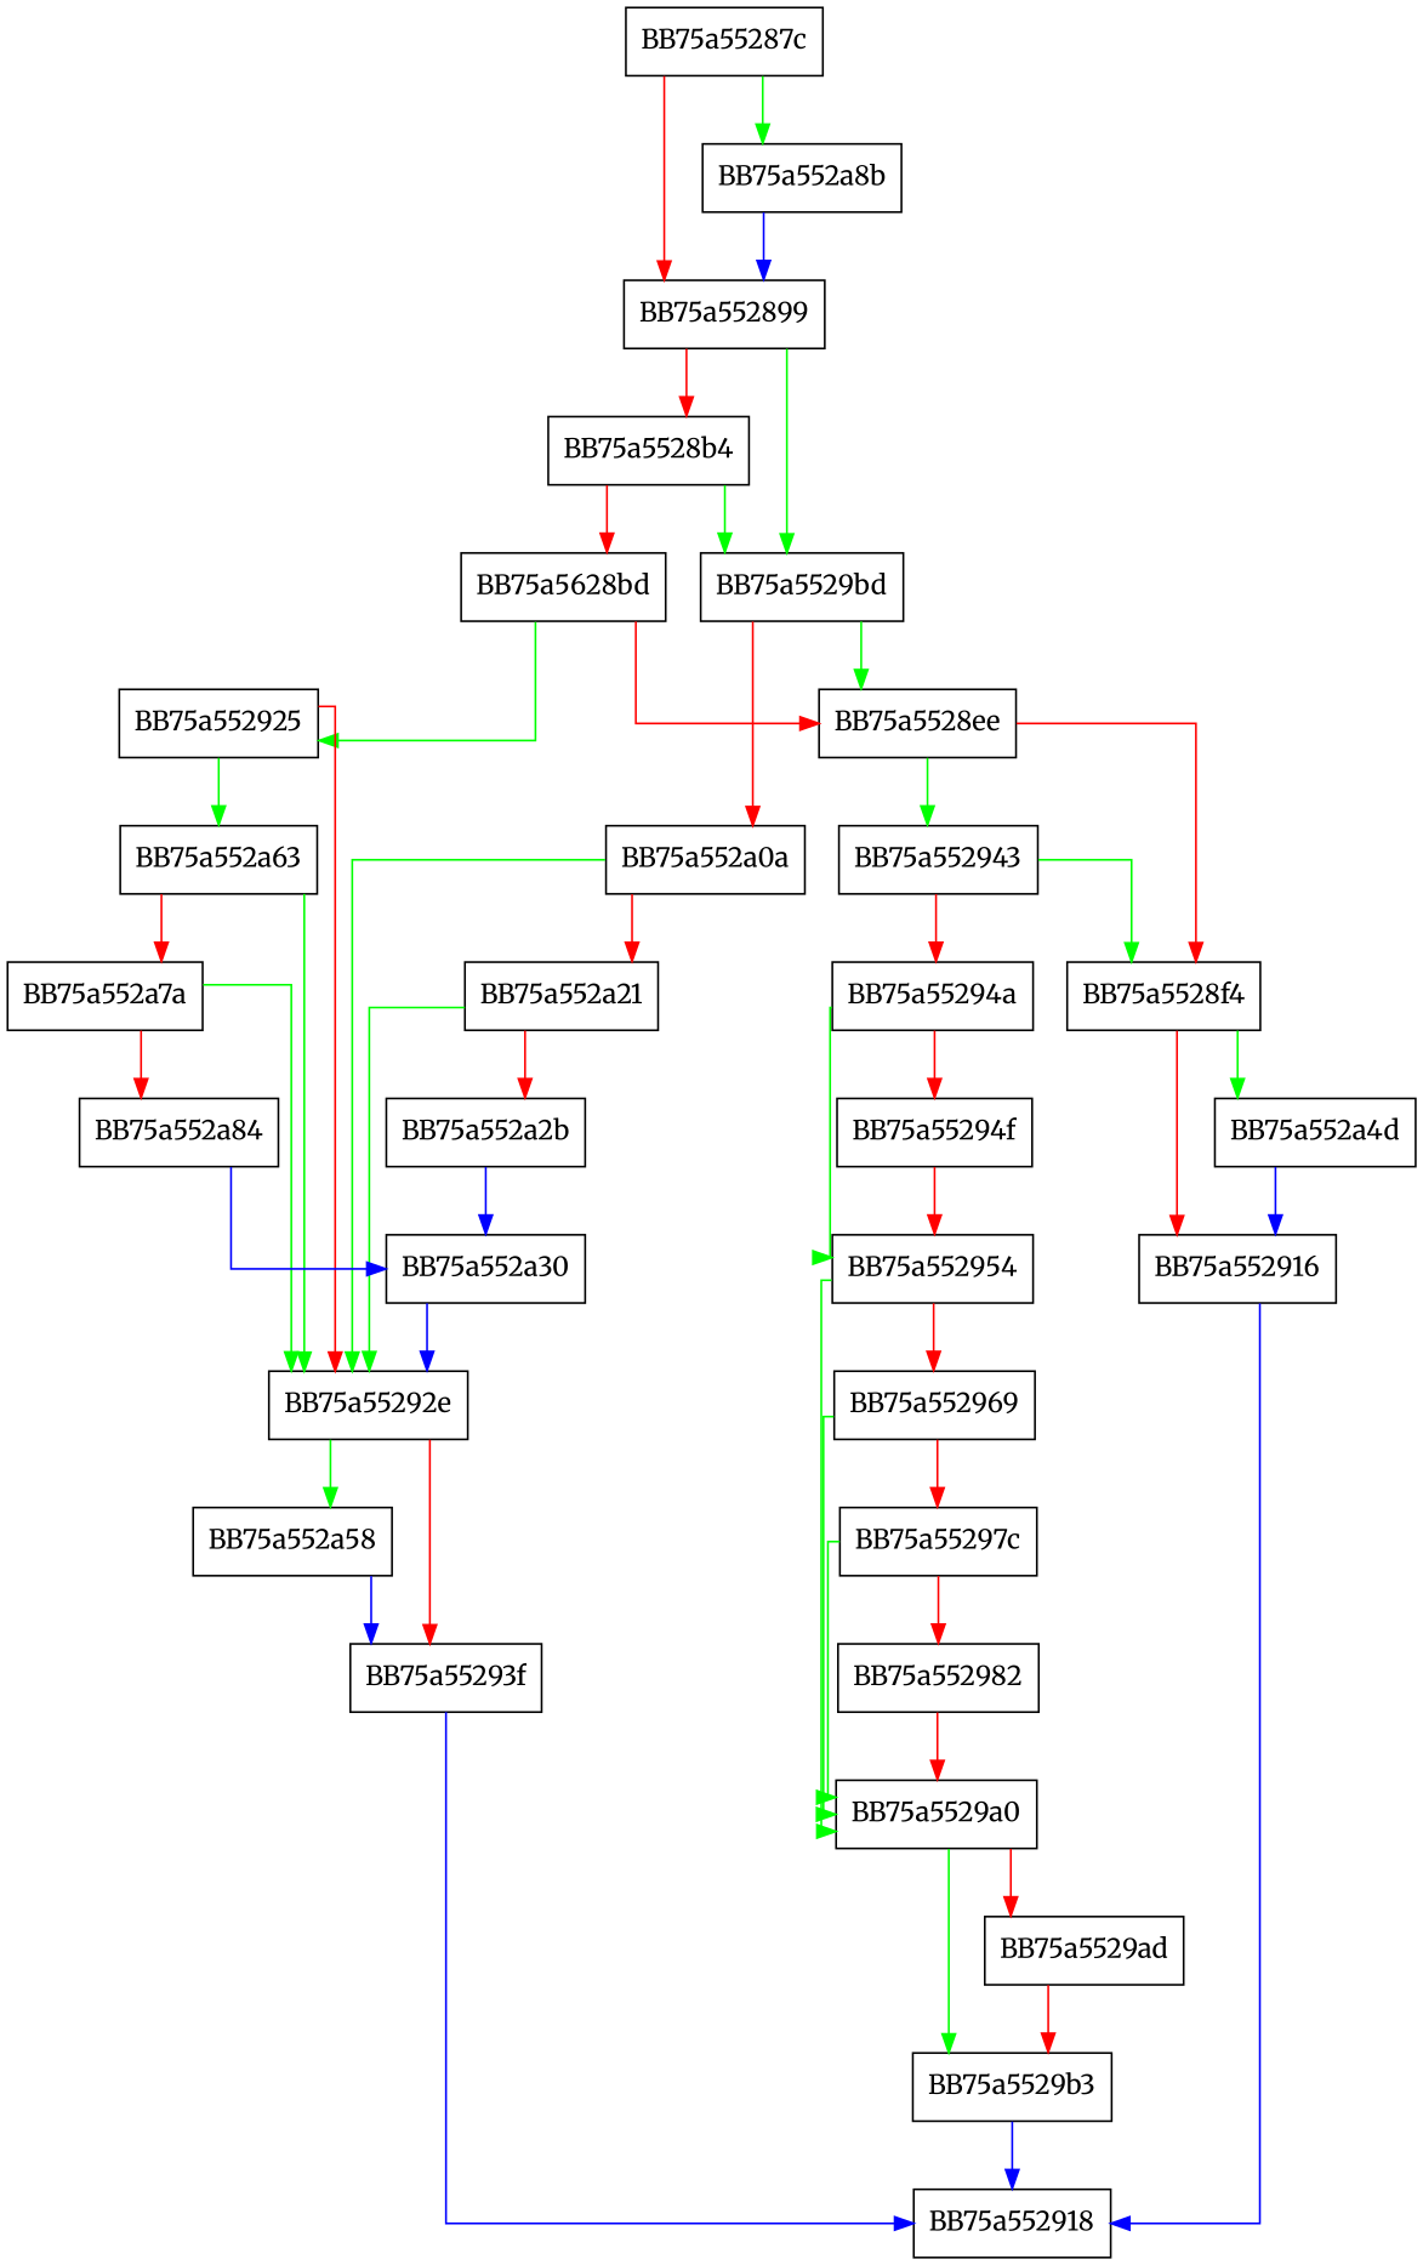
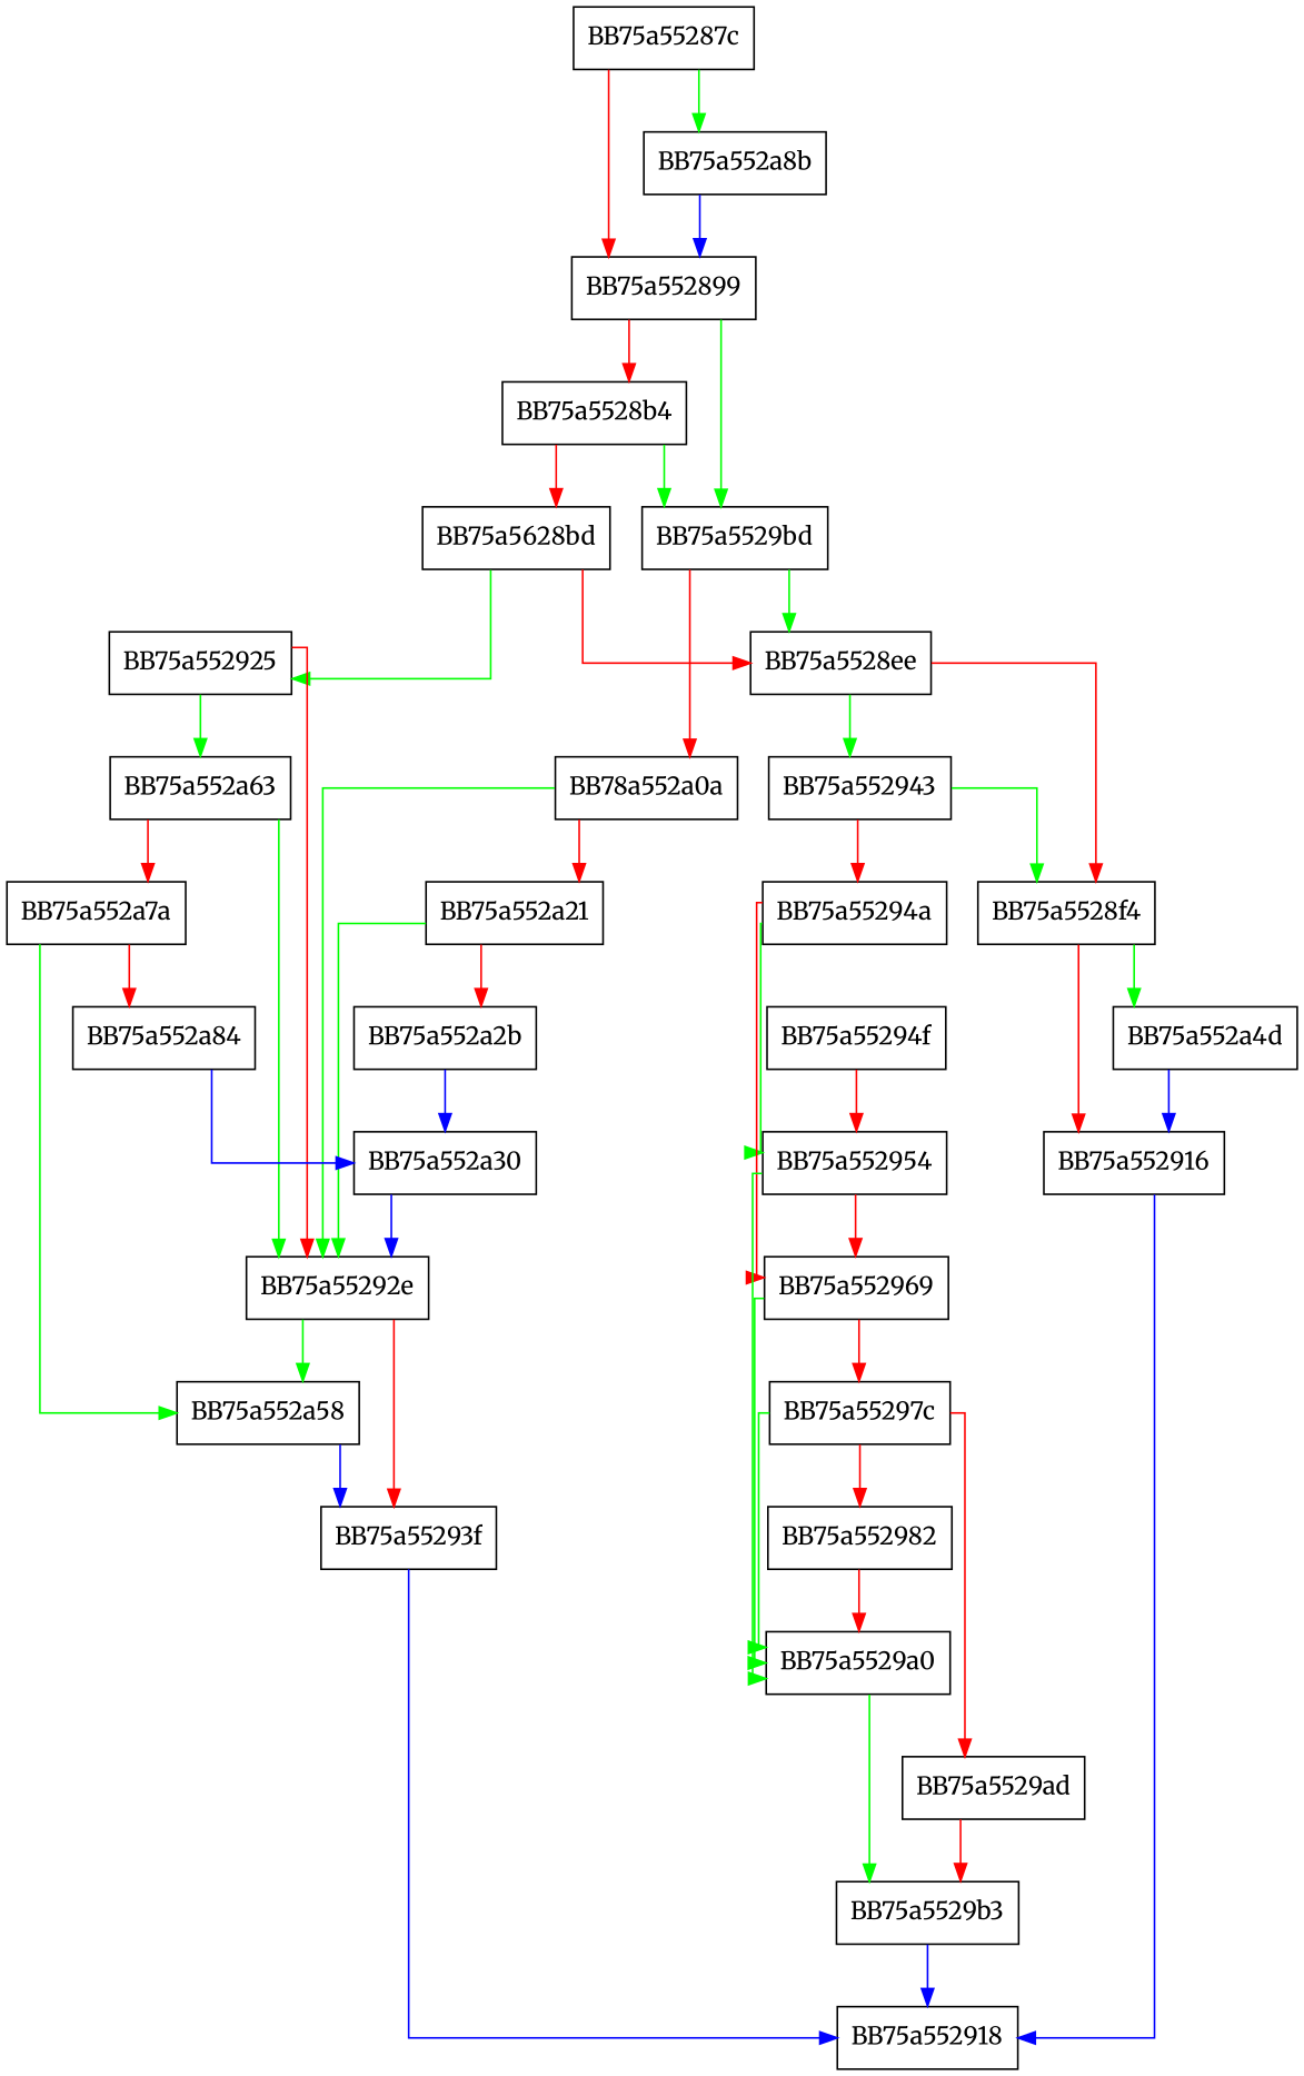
  digraph {
    fontname=Merriweather
    splines=ortho
    node [fontname=Merriweather shape=box]
    edge [color=red fontname=Merriweather]
    BB75a55287c
    BB75a552a8b
    BB75a552899
    BB75a5529bd
    BB75a5528b4
    BB75a5528ee
-   BB75a552a0a
+   BB75a552a0a [label=BB78a552a0a]
    n8 [label=BB75a5628bd]
    BB75a552943
    BB75a5528f4
    BB75a55292e
    BB75a552a21
    BB75a552925
    BB75a552a63
    BB75a552a7a
    BB75a552a58
    BB75a55293f
    BB75a55294a
    BB75a552a4d
    BB75a552916
    BB75a552954
    BB75a55294f
    BB75a552918
    BB75a552a84
    BB75a5529a0
    BB75a552969
    BB75a5529b3
    BB75a5529ad
    BB75a55297c
    BB75a552982
    BB75a552a2b
    BB75a552a30
    BB75a55287c -> BB75a552a8b [color=green]
    BB75a55287c -> BB75a552899
    BB75a552a8b -> BB75a552899 [color=blue]
    BB75a552899 -> BB75a5529bd [color=green]
    BB75a552899 -> BB75a5528b4
    BB75a5529bd -> BB75a5528ee [color=green]
    BB75a5529bd -> BB75a552a0a
    BB75a5528b4 -> BB75a5529bd [color=green]
    BB75a5528b4 -> n8
    BB75a5528ee -> BB75a552943 [color=green]
    BB75a5528ee -> BB75a5528f4
    BB75a552a0a -> BB75a55292e [color=green]
    BB75a552a0a -> BB75a552a21
    n8 -> BB75a5528ee
    n8 -> BB75a552925 [color=green]
    BB75a552943 -> BB75a5528f4 [color=green]
    BB75a552943 -> BB75a55294a
    BB75a5528f4 -> BB75a552a4d [color=green]
    BB75a5528f4 -> BB75a552916
    BB75a55292e -> BB75a552a58 [color=green]
    BB75a55292e -> BB75a55293f
    BB75a552a21 -> BB75a55292e [color=green]
    BB75a552a21 -> BB75a552a2b
    BB75a552925 -> BB75a55292e
    BB75a552925 -> BB75a552a63 [color=green]
    BB75a552a63 -> BB75a55292e [color=green]
    BB75a552a63 -> BB75a552a7a
-   BB75a552a7a -> BB75a55292e [color=green]
+   BB75a552a7a -> BB75a552a58 [color=green]
    BB75a552a7a -> BB75a552a84
    BB75a552a58 -> BB75a55293f [color=blue]
    BB75a55293f -> BB75a552918 [color=blue]
    BB75a55294a -> BB75a552954 [color=green]
-   BB75a55294a -> BB75a55294f
+   BB75a55294a -> BB75a552969
    BB75a552a4d -> BB75a552916 [color=blue]
    BB75a552916 -> BB75a552918 [color=blue]
    BB75a552954 -> BB75a5529a0 [color=green]
    BB75a552954 -> BB75a552969
    BB75a55294f -> BB75a552954
    BB75a552a84 -> BB75a552a30 [color=blue]
    BB75a5529a0 -> BB75a5529b3 [color=green]
-   BB75a5529a0 -> BB75a5529ad
+   BB75a55297c -> BB75a5529ad
    BB75a552969 -> BB75a5529a0 [color=green]
    BB75a552969 -> BB75a55297c
    BB75a5529b3 -> BB75a552918 [color=blue]
    BB75a5529ad -> BB75a5529b3
    BB75a55297c -> BB75a5529a0 [color=green]
    BB75a55297c -> BB75a552982
    BB75a552982 -> BB75a5529a0
    BB75a552a2b -> BB75a552a30 [color=blue]
    BB75a552a30 -> BB75a55292e [color=blue]
  }
